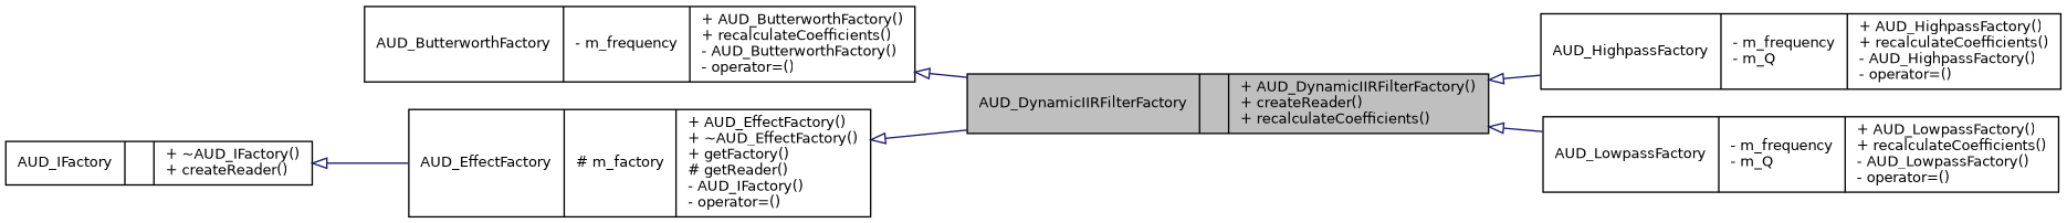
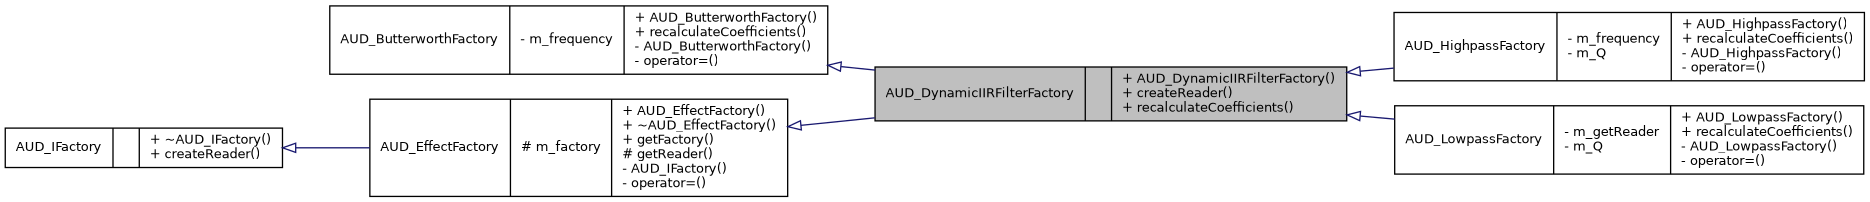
  digraph {
    rankdir=LR
    node [color=black fillcolor=white fontname=Helvetica fontsize=10 shape=record style=filled]
    edge [arrowtail=empty color=midnightblue dir=back fontname=Helvetica fontsize=10 labelfontname=Helvetica labelfontsize=10 style=solid]
    n1 [fillcolor=grey75 fontcolor=black height=0.2 label="{AUD_DynamicIIRFilterFactory\n||+ AUD_DynamicIIRFilterFactory()\l+ createReader()\l+ recalculateCoefficients()\l}" width=0.4]
    n2 [height=0.2 label="{AUD_HighpassFactory\n|- m_frequency\l- m_Q\l|+ AUD_HighpassFactory()\l+ recalculateCoefficients()\l- AUD_HighpassFactory()\l- operator=()\l}" width=0.4]
-   n3 [height=0.2 label="{AUD_LowpassFactory\n|- m_frequency\l- m_Q\l|+ AUD_LowpassFactory()\l+ recalculateCoefficients()\l- AUD_LowpassFactory()\l- operator=()\l}" width=0.4]
+   n3 [height=0.2 label="{AUD_LowpassFactory\n|- m_getReader\l- m_Q\l|+ AUD_LowpassFactory()\l+ recalculateCoefficients()\l- AUD_LowpassFactory()\l- operator=()\l}" width=0.4]
    n4 [height=0.2 label="{AUD_ButterworthFactory\n|- m_frequency\l|+ AUD_ButterworthFactory()\l+ recalculateCoefficients()\l- AUD_ButterworthFactory()\l- operator=()\l}" width=0.4]
    n5 [height=0.2 label="{AUD_EffectFactory\n|# m_factory\l|+ AUD_EffectFactory()\l+ ~AUD_EffectFactory()\l+ getFactory()\l# getReader()\l- AUD_IFactory()\l- operator=()\l}" width=0.4]
    n6 [height=0.2 label="{AUD_IFactory\n||+ ~AUD_IFactory()\l+ createReader()\l}" width=0.4]
    n1 -> n2
    n1 -> n3
    n4 -> n1
    n5 -> n1
    n6 -> n5
  }
